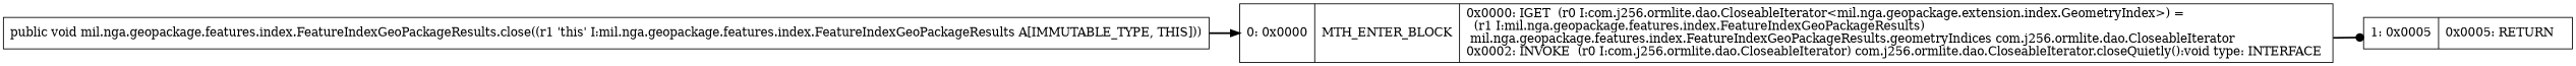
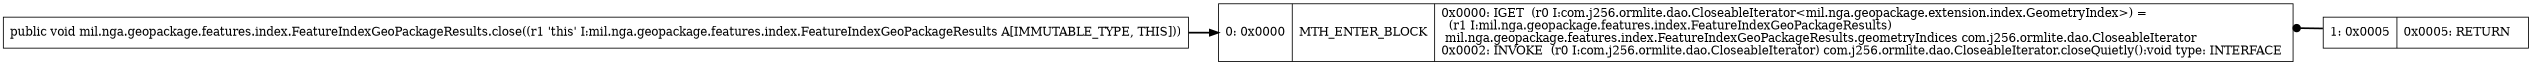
  digraph {
    rankdir=LR
    node [shape=record]
    edge [style=bold]
    n1 [label="{0\:\ 0x0000|MTH_ENTER_BLOCK\l|0x0000: IGET  (r0 I:com.j256.ormlite.dao.CloseableIterator\<mil.nga.geopackage.extension.index.GeometryIndex\>) = \l  (r1 I:mil.nga.geopackage.features.index.FeatureIndexGeoPackageResults)\l mil.nga.geopackage.features.index.FeatureIndexGeoPackageResults.geometryIndices com.j256.ormlite.dao.CloseableIterator \l0x0002: INVOKE  (r0 I:com.j256.ormlite.dao.CloseableIterator) com.j256.ormlite.dao.CloseableIterator.closeQuietly():void type: INTERFACE \l}"]
    n2 [label="{1\:\ 0x0005|0x0005: RETURN   \l}"]
    n3 [label="{public void mil.nga.geopackage.features.index.FeatureIndexGeoPackageResults.close((r1 'this' I:mil.nga.geopackage.features.index.FeatureIndexGeoPackageResults A[IMMUTABLE_TYPE, THIS])) }"]
-   n1 -> n2 [arrowhead=dot]
+   n2 -> n1 [arrowhead=dot]
    n3 -> n1 [arrowhead=normal]
  }
